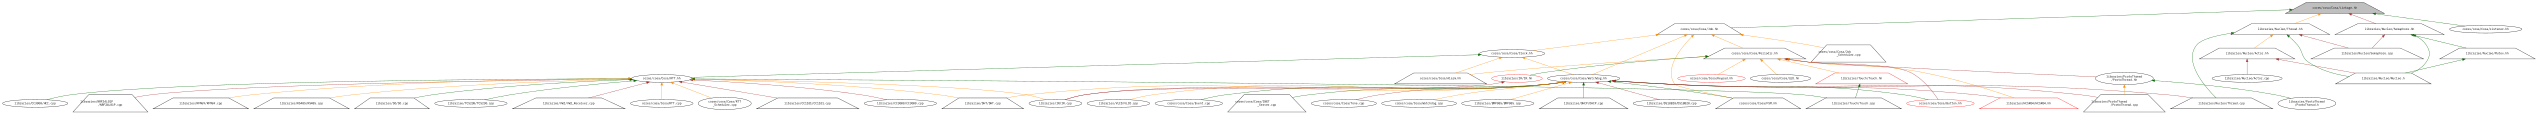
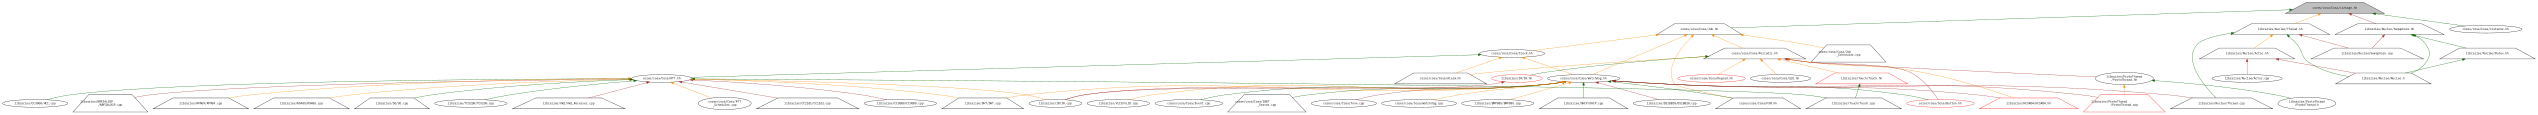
  digraph {
    fontname="IBM Plex Mono"
    node [color=black fillcolor=white fontname="IBM Plex Mono" fontsize=10 shape=trapezium style=filled]
    edge [color=darkorange dir=back fontname="IBM Plex Mono" fontsize=10 labelfontname=Helvetica labelfontsize=10 style=solid]
    n1 [fillcolor=grey75 fontcolor=black height=0.2 label="cores/cosa/Cosa/Linkage.hh" width=0.4]
    n2 [height=0.2 label="cores/cosa/Cosa/Job.hh" width=0.4]
    n3 [height=0.2 label="cores/cosa/Cosa/Listener.hh" shape=ellipse width=0.4]
    n4 [height=0.2 label="libraries/Nucleo/Thread.hh" width=0.4]
    n5 [height=0.2 label="libraries/Nucleo/Semaphore.hh" width=0.4]
    n6 [height=0.2 label="cores/cosa/Cosa/Clock.hh" shape=ellipse width=0.4]
    n7 [height=0.2 label="cores/cosa/Cosa/Watchdog.hh" shape=ellipse width=0.4]
    n8 [height=0.2 label="cores/cosa/Cosa/FSM.hh" width=0.4]
    n9 [height=0.2 label="cores/cosa/Cosa/Job\l_Scheduler.cpp" width=0.4]
    n10 [height=0.2 label="cores/cosa/Cosa/Periodic.hh" width=0.4]
    n11 [height=0.2 label="libraries/Nucleo/Thread.cpp" width=0.4]
    n12 [height=0.2 label="libraries/Nucleo/Actor.hh" width=0.4]
    n13 [height=0.2 label="libraries/Nucleo/Nucleo.h" width=0.4]
    n14 [height=0.2 label="libraries/Nucleo/Semaphore.cpp" width=0.4]
    n15 [height=0.2 label="libraries/Nucleo/Mutex.hh" width=0.4]
    n16 [height=0.2 label="cores/cosa/Cosa/RTT.hh" shape=ellipse width=0.4]
    n17 [height=0.2 label="cores/cosa/Cosa/Alarm.hh" width=0.4]
-   n18 [height=0.2 label="cores/cosa/Cosa/RTT.cpp" shape=ellipse width=0.4]
    n19 [height=0.2 label="cores/cosa/Cosa/RTT\l_Scheduler.cpp" shape=ellipse width=0.4]
    n20 [height=0.2 label="libraries/CC1101/CC1101.cpp" width=0.4]
    n21 [height=0.2 label="libraries/CC3000/CC3000.cpp" shape=ellipse width=0.4]
    n22 [height=0.2 label="libraries/CC3000/HCI.cpp" shape=ellipse width=0.4]
    n23 [height=0.2 label="libraries/DHT/DHT.cpp" width=0.4]
    n24 [height=0.2 label="libraries/IR/IR.cpp" shape=ellipse width=0.4]
    n25 [height=0.2 label="libraries/NRF24L01P\l/NRF24L01P.cpp" width=0.4]
    n26 [height=0.2 label="libraries/RFM69/RFM69.cpp" width=0.4]
    n27 [height=0.2 label="libraries/RS485/RS485.cpp" width=0.4]
    n28 [height=0.2 label="libraries/SD/SD.cpp" width=0.4]
    n29 [height=0.2 label="libraries/TCS230/TCS230.cpp" shape=ellipse width=0.4]
    n30 [height=0.2 label="libraries/Touch/Touch.cpp" width=0.4]
    n31 [height=0.2 label="libraries/VWI/VWI_Receiver.cpp" width=0.4]
    n32 [color=red height=0.2 label="cores/cosa/Cosa/Button.hh" shape=ellipse width=0.4]
    n33 [height=0.2 label="cores/cosa/Cosa/Event.cpp" shape=ellipse width=0.4]
    n34 [height=0.2 label="cores/cosa/Cosa/INET\l_Server.cpp" width=0.4]
    n35 [height=0.2 label="cores/cosa/Cosa/Tone.cpp" shape=ellipse width=0.4]
    n36 [height=0.2 label="cores/cosa/Cosa/Watchdog.cpp" shape=ellipse width=0.4]
    n37 [height=0.2 label="libraries/BMP085/BMP085.cpp" shape=ellipse width=0.4]
    n38 [height=0.2 label="libraries/DHCP/DHCP.cpp" width=0.4]
    n39 [height=0.2 label="libraries/DS18B20/DS18B20.cpp" shape=ellipse width=0.4]
    n40 [color=red height=0.2 label="libraries/HCSR04/HCSR04.hh" width=0.4]
-   n41 [height=0.2 label="libraries/ProtoThread\l/ProtoThread.cpp" width=0.4]
+   n41 [color=red height=0.2 label="libraries/ProtoThread\l/ProtoThread.cpp" width=0.4]
    n42 [height=0.2 label="libraries/VLCD/VLCD.cpp" shape=ellipse width=0.4]
    n43 [height=0.2 label="libraries/ProtoThread\l/ProtoThread.hh" shape=ellipse width=0.4]
    n44 [color=red height=0.2 label="cores/cosa/Cosa/Keypad.hh" shape=ellipse width=0.4]
    n45 [height=0.2 label="cores/cosa/Cosa/LED.hh" shape=ellipse width=0.4]
    n46 [color=red height=0.2 label="libraries/IR/IR.hh" shape=ellipse width=0.4]
    n47 [color=red height=0.2 label="libraries/Touch/Touch.hh" width=0.4]
    n48 [height=0.2 label="libraries/ProtoThread\l/ProtoThread.h" shape=ellipse width=0.4]
    n49 [height=0.2 label="libraries/Nucleo/Actor.cpp" shape=ellipse width=0.4]
    n1 -> n2 [color=darkgreen]
    n1 -> n3 [color=darkgreen]
    n1 -> n4
    n1 -> n5 [color=brown]
    n2 -> n6
    n2 -> n7
    n2 -> n8
    n2 -> n9
    n2 -> n10
    n4 -> n11 [color=darkgreen]
    n4 -> n12
    n4 -> n13 [color=darkgreen]
    n4 -> n14 [color=brown]
    n5 -> n13 [color=darkgreen]
    n5 -> n14 [color=brown]
    n5 -> n15 [color=darkgreen]
    n6 -> n7
    n6 -> n16 [color=darkgreen]
    n6 -> n17
    n7 -> n8 [color=darkgreen]
    n7 -> n11 [color=brown]
    n7 -> n23
    n7 -> n24 [color=brown]
    n7 -> n32 [color=darkgreen]
    n7 -> n33 [color=darkgreen]
    n7 -> n34 [color=darkgreen]
    n7 -> n35 [color=brown]
    n7 -> n36
    n7 -> n37
    n7 -> n38 [color=darkgreen]
    n7 -> n39 [color=brown]
    n7 -> n40 [color=brown]
    n7 -> n41 [color=brown]
    n7 -> n42
    n10 -> n17
    n10 -> n32 [color=brown]
    n10 -> n40
    n10 -> n43 [color=brown]
    n10 -> n44
    n10 -> n45
    n10 -> n46 [color=darkgreen]
    n10 -> n47
    n12 -> n13 [color=brown]
    n12 -> n49 [color=brown]
    n15 -> n13 [color=darkgreen]
-   n16 -> n18
    n16 -> n19
    n16 -> n20 [color=brown]
    n16 -> n21 [color=brown]
    n16 -> n22 [color=darkgreen]
    n16 -> n23
    n16 -> n24
    n16 -> n25 [color=brown]
    n16 -> n26
    n16 -> n27
    n16 -> n28 [color=darkgreen]
    n16 -> n29 [color=darkgreen]
    n16 -> n30 [color=darkgreen]
    n16 -> n31 [color=brown]
    n43 -> n41
    n43 -> n48 [color=darkgreen]
    n46 -> n24 [color=brown]
    n47 -> n30 [color=darkgreen]
  }
